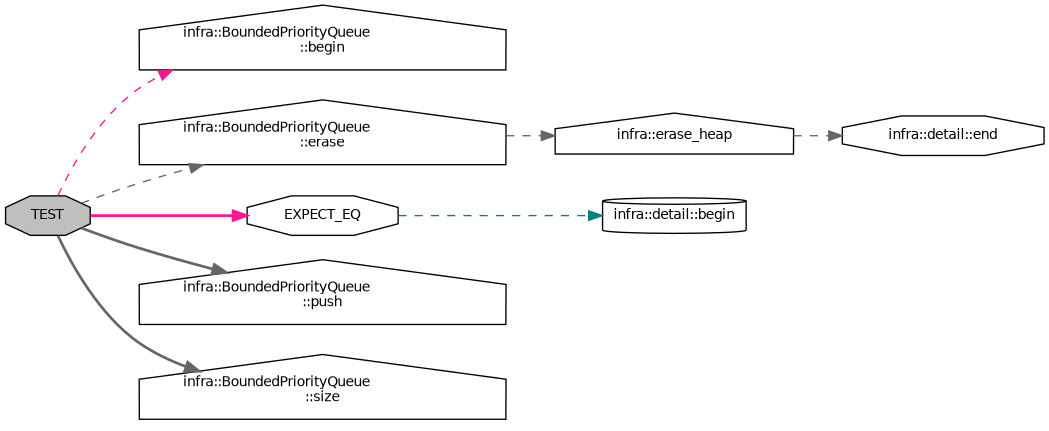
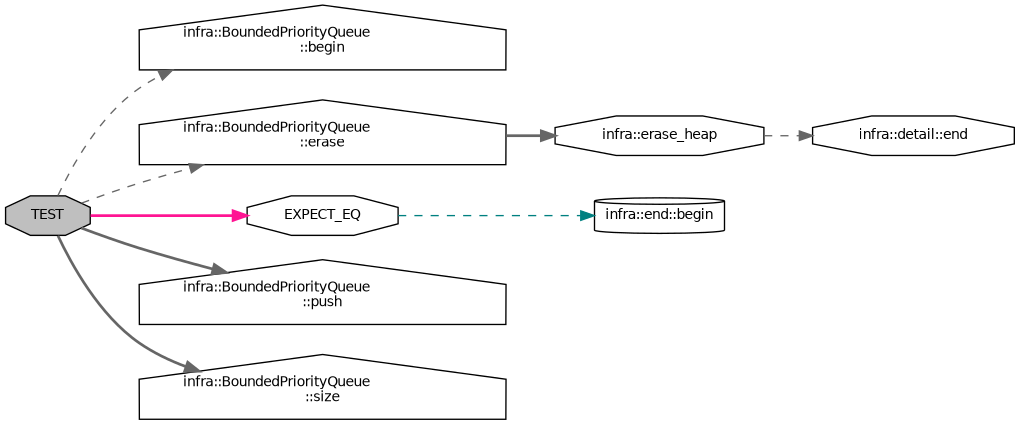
  digraph {
    rankdir=LR
    node [color=black fillcolor=white fontname=Helvetica fontsize=10 shape=house style=filled]
    edge [color=gray40 fontname=Helvetica fontsize=10 labelfontname=Helvetica labelfontsize=10 style=dashed]
    n1 [fillcolor=grey75 fontcolor=black height=0.2 label=TEST shape=octagon width=0.4]
    n2 [height=0.2 label="infra::BoundedPriorityQueue\l::begin" width=0.4]
    n3 [height=0.2 label="infra::BoundedPriorityQueue\l::erase" width=0.4]
    n4 [height=0.2 label=EXPECT_EQ shape=octagon width=0.4]
    n5 [height=0.2 label="infra::BoundedPriorityQueue\l::push" width=0.4]
    n6 [height=0.2 label="infra::BoundedPriorityQueue\l::size" width=0.4]
-   n7 [height=0.2 label="infra::erase_heap" width=0.4]
-   n8 [height=0.2 label="infra::detail::begin" shape=cylinder width=0.4]
+   n7 [height=0.2 label="infra::erase_heap" shape=octagon width=0.4]
+   n8 [height=0.2 label="infra::end::begin" shape=cylinder width=0.4]
    n9 [height=0.2 label="infra::detail::end" shape=octagon width=0.4]
-   n1 -> n2 [color=deeppink]
+   n1 -> n2
    n1 -> n3
    n1 -> n4 [color=deeppink style=bold]
    n1 -> n5 [style=bold]
    n1 -> n6 [style=bold]
-   n3 -> n7
+   n3 -> n7 [style=bold]
    n4 -> n8 [color=teal]
    n7 -> n9
  }
